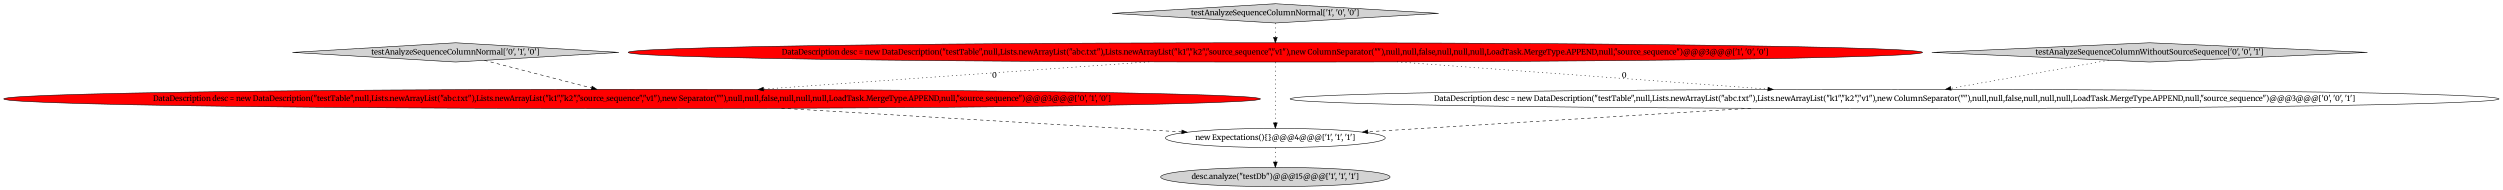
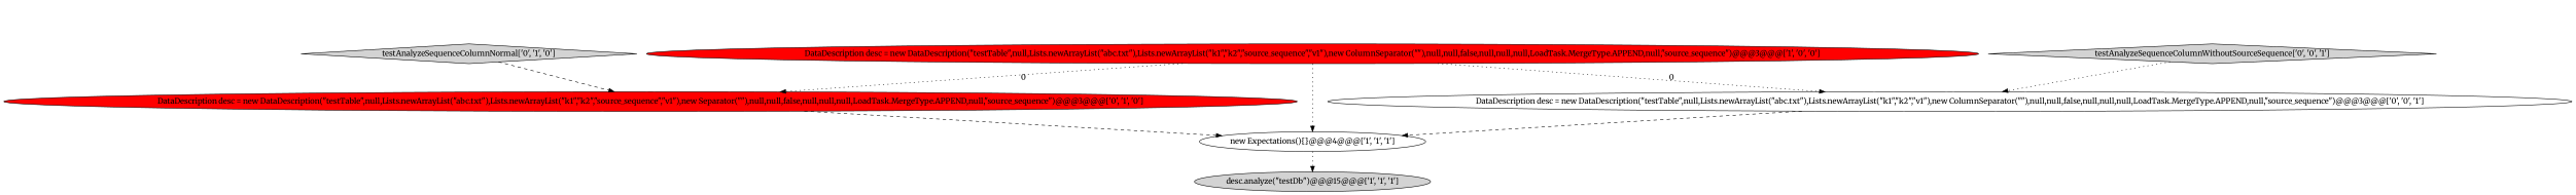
  digraph {
    fontname=Merriweather
    node [fillcolor=lightgray shape=ellipse style=filled fontname=Merriweather]
    edge [style=dotted fontname=Merriweather]
    n1 [fillcolor=red label="DataDescription desc = new DataDescription(\"testTable\",null,Lists.newArrayList(\"abc.txt\"),Lists.newArrayList(\"k1\",\"k2\",\"source_sequence\",\"v1\"),new ColumnSeparator(\"\"),null,null,false,null,null,null,LoadTask.MergeType.APPEND,null,\"source_sequence\")@@@3@@@['1', '0', '0']"]
    n2 [fillcolor=white label="new Expectations(){}@@@4@@@['1', '1', '1']"]
    n3 [fillcolor=red label="DataDescription desc = new DataDescription(\"testTable\",null,Lists.newArrayList(\"abc.txt\"),Lists.newArrayList(\"k1\",\"k2\",\"source_sequence\",\"v1\"),new Separator(\"\"),null,null,false,null,null,null,LoadTask.MergeType.APPEND,null,\"source_sequence\")@@@3@@@['0', '1', '0']"]
    n4 [fillcolor=white label="DataDescription desc = new DataDescription(\"testTable\",null,Lists.newArrayList(\"abc.txt\"),Lists.newArrayList(\"k1\",\"k2\",\"v1\"),new ColumnSeparator(\"\"),null,null,false,null,null,null,LoadTask.MergeType.APPEND,null,\"source_sequence\")@@@3@@@['0', '0', '1']"]
    n5 [label="testAnalyzeSequenceColumnWithoutSourceSequence['0', '0', '1']" shape=diamond]
    n6 [label="desc.analyze(\"testDb\")@@@15@@@['1', '1', '1']"]
    n7 [label="testAnalyzeSequenceColumnNormal['0', '1', '0']" shape=diamond]
-   n8 [label="testAnalyzeSequenceColumnNormal['1', '0', '0']" shape=diamond]
    n1 -> n2
    n1 -> n3 [label=0]
    n1 -> n4 [label=0]
    n2 -> n6
    n3 -> n2 [style=dashed]
    n4 -> n2 [style=dashed]
    n5 -> n4
    n7 -> n3 [style=dashed]
-   n8 -> n1
  }
